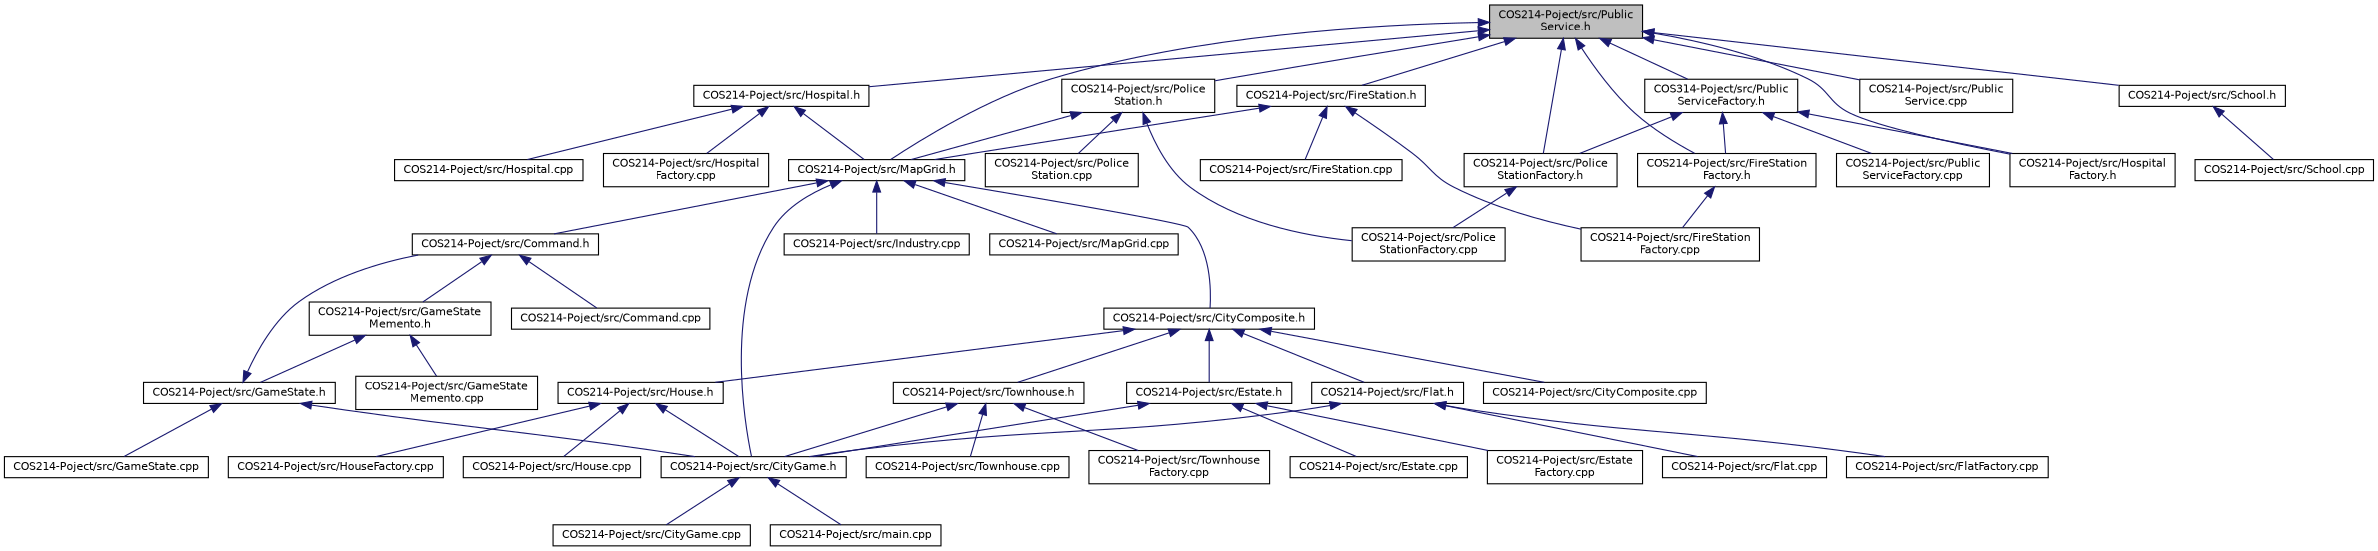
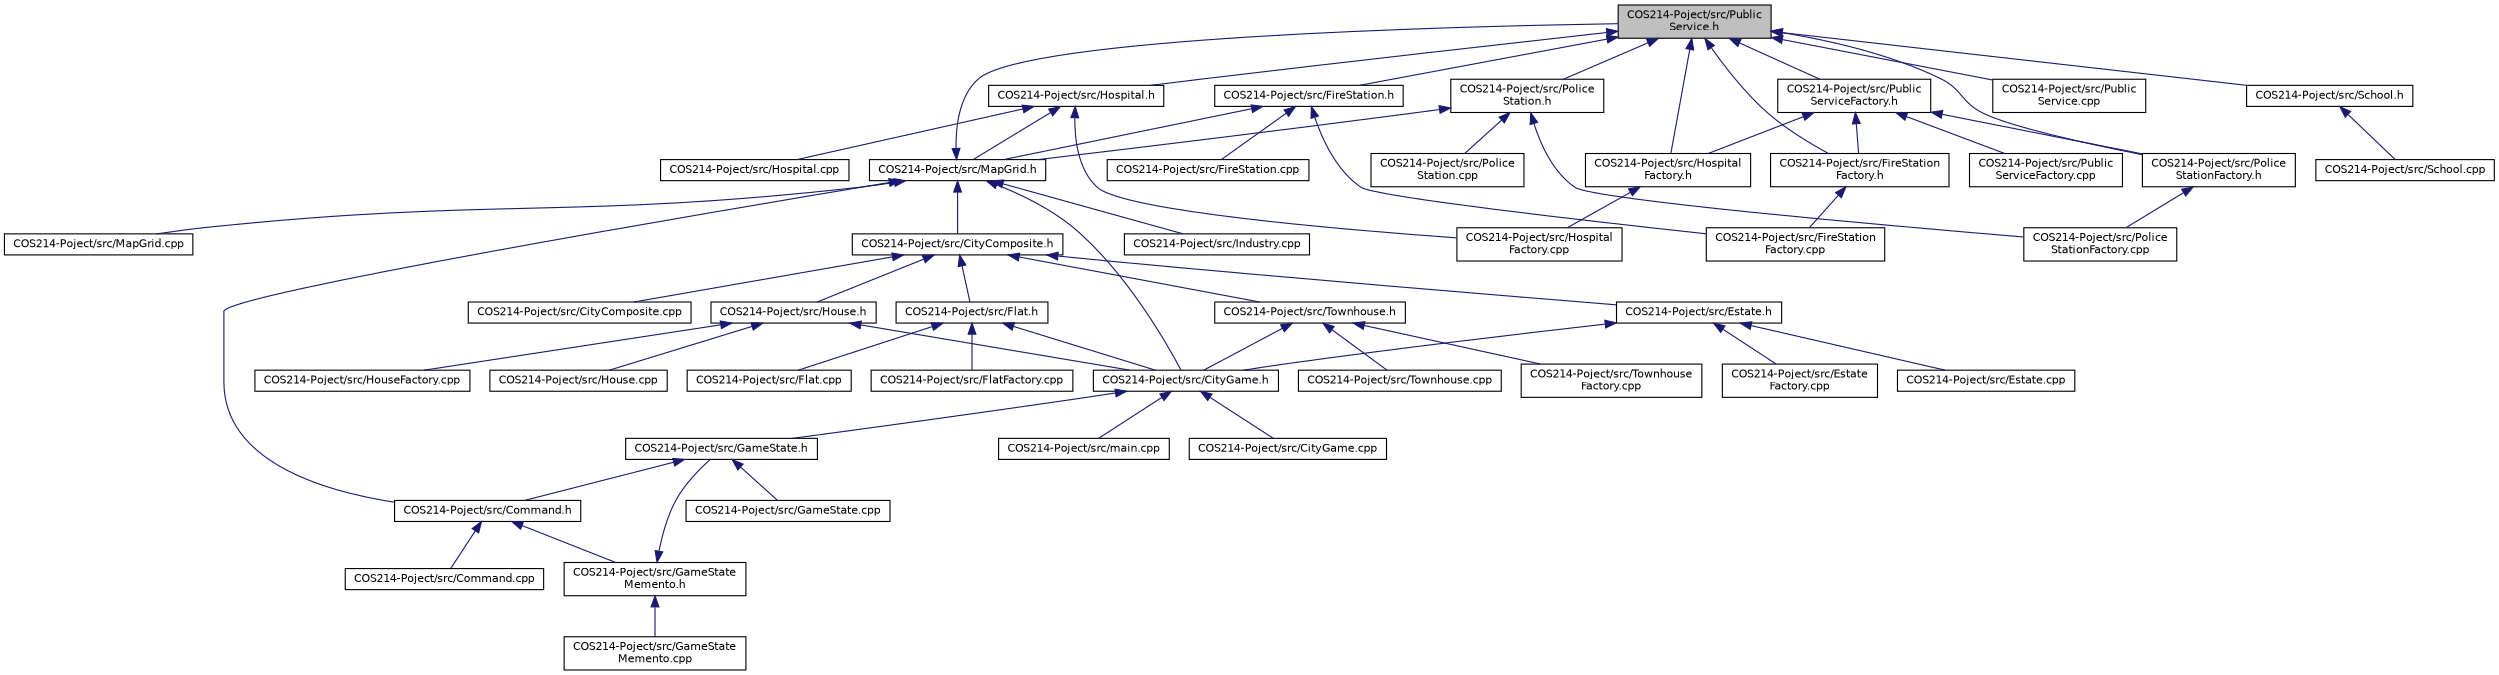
  digraph {
    node [color=black fillcolor=white fontname=Helvetica fontsize=10 shape=record style=filled]
    edge [color=midnightblue dir=back fontname=Helvetica fontsize=10 labelfontname=Helvetica labelfontsize=10 style=solid]
    n1 [fillcolor=grey75 fontcolor=black height=0.2 label="COS214-Poject/src/Public\lService.h" width=0.4]
    n2 [height=0.2 label="COS214-Poject/src/FireStation.h" width=0.4]
    n3 [height=0.2 label="COS214-Poject/src/MapGrid.h" width=0.4]
    n4 [height=0.2 label="COS214-Poject/src/FireStation\lFactory.h" width=0.4]
    n5 [height=0.2 label="COS214-Poject/src/Hospital.h" width=0.4]
    n6 [height=0.2 label="COS214-Poject/src/Hospital\lFactory.h" width=0.4]
    n7 [height=0.2 label="COS214-Poject/src/Police\lStation.h" width=0.4]
    n8 [height=0.2 label="COS214-Poject/src/Police\lStationFactory.h" width=0.4]
    n9 [height=0.2 label="COS214-Poject/src/Public\lService.cpp" width=0.4]
-   n10 [height=0.2 label="COS314-Poject/src/Public\lServiceFactory.h" width=0.4]
+   n10 [height=0.2 label="COS214-Poject/src/Public\lServiceFactory.h" width=0.4]
    n11 [height=0.2 label="COS214-Poject/src/School.h" width=0.4]
    n12 [height=0.2 label="COS214-Poject/src/FireStation.cpp" width=0.4]
    n13 [height=0.2 label="COS214-Poject/src/FireStation\lFactory.cpp" width=0.4]
    n14 [height=0.2 label="COS214-Poject/src/CityComposite.h" width=0.4]
    n15 [height=0.2 label="COS214-Poject/src/CityGame.h" width=0.4]
    n16 [height=0.2 label="COS214-Poject/src/Command.h" width=0.4]
    n17 [height=0.2 label="COS214-Poject/src/Industry.cpp" width=0.4]
    n18 [height=0.2 label="COS214-Poject/src/MapGrid.cpp" width=0.4]
    n19 [height=0.2 label="COS214-Poject/src/Hospital.cpp" width=0.4]
    n20 [height=0.2 label="COS214-Poject/src/Hospital\lFactory.cpp" width=0.4]
    n21 [height=0.2 label="COS214-Poject/src/Police\lStation.cpp" width=0.4]
    n22 [height=0.2 label="COS214-Poject/src/Police\lStationFactory.cpp" width=0.4]
    n23 [height=0.2 label="COS214-Poject/src/Public\lServiceFactory.cpp" width=0.4]
    n24 [height=0.2 label="COS214-Poject/src/School.cpp" width=0.4]
    n25 [height=0.2 label="COS214-Poject/src/CityComposite.cpp" width=0.4]
    n26 [height=0.2 label="COS214-Poject/src/Estate.h" width=0.4]
    n27 [height=0.2 label="COS214-Poject/src/Flat.h" width=0.4]
    n28 [height=0.2 label="COS214-Poject/src/House.h" width=0.4]
    n29 [height=0.2 label="COS214-Poject/src/Townhouse.h" width=0.4]
    n30 [height=0.2 label="COS214-Poject/src/CityGame.cpp" width=0.4]
    n31 [height=0.2 label="COS214-Poject/src/main.cpp" width=0.4]
    n32 [height=0.2 label="COS214-Poject/src/Command.cpp" width=0.4]
    n33 [height=0.2 label="COS214-Poject/src/GameState\lMemento.h" width=0.4]
    n34 [height=0.2 label="COS214-Poject/src/Estate.cpp" width=0.4]
    n35 [height=0.2 label="COS214-Poject/src/Estate\lFactory.cpp" width=0.4]
    n36 [height=0.2 label="COS214-Poject/src/Flat.cpp" width=0.4]
    n37 [height=0.2 label="COS214-Poject/src/FlatFactory.cpp" width=0.4]
    n38 [height=0.2 label="COS214-Poject/src/House.cpp" width=0.4]
    n39 [height=0.2 label="COS214-Poject/src/HouseFactory.cpp" width=0.4]
    n40 [height=0.2 label="COS214-Poject/src/Townhouse.cpp" width=0.4]
    n41 [height=0.2 label="COS214-Poject/src/Townhouse\lFactory.cpp" width=0.4]
    n42 [height=0.2 label="COS214-Poject/src/GameState.h" width=0.4]
    n43 [height=0.2 label="COS214-Poject/src/GameState.cpp" width=0.4]
    n44 [height=0.2 label="COS214-Poject/src/GameState\lMemento.cpp" width=0.4]
    n1 -> n2
-   n1 -> n3
+   n3 -> n1
    n1 -> n4
    n1 -> n5
    n1 -> n6
    n1 -> n7
    n1 -> n8
    n1 -> n9
    n1 -> n10
    n1 -> n11
    n2 -> n3
    n2 -> n12
    n2 -> n13
    n3 -> n14
    n3 -> n15
    n3 -> n16
    n3 -> n17
    n3 -> n18
    n4 -> n13
    n5 -> n3
    n5 -> n19
    n5 -> n20
+   n6 -> n20
    n7 -> n3
    n7 -> n21
    n7 -> n22
    n8 -> n22
    n10 -> n4
    n10 -> n6
    n10 -> n8
    n10 -> n23
    n11 -> n24
    n14 -> n25
    n14 -> n26
    n14 -> n27
    n14 -> n28
    n14 -> n29
    n15 -> n30
    n15 -> n31
    n16 -> n32
    n16 -> n33
    n26 -> n15
    n26 -> n34
    n26 -> n35
    n27 -> n15
    n27 -> n36
    n27 -> n37
    n28 -> n15
    n28 -> n38
    n28 -> n39
    n29 -> n15
    n29 -> n40
    n29 -> n41
    n33 -> n42
    n33 -> n44
-   n42 -> n15
+   n15 -> n42
    n42 -> n16
    n42 -> n43
  }
